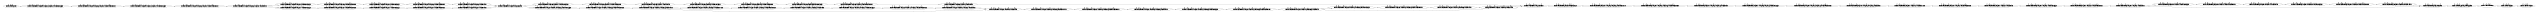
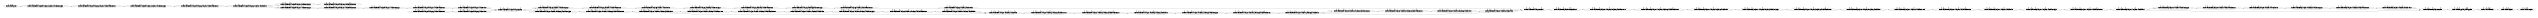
  digraph {
    rankdir=LR
    "root_a_2/tail_a/input_0"
    "root_a_0/backbone_a_4/body_c_9/body_c_18/body_b_27/block_e/conv3x3_0"
    "root_a_0/backbone_a_4/body_c_9/body_c_18/body_b_27/block_e/batch_norm_0"
    "root_a_0/backbone_a_4/body_c_9/body_c_18/body_b_27/block_e/conv3x3_1"
    "root_a_0/backbone_a_4/body_c_9/body_c_18/body_b_27/block_e/batch_norm_1"
    "root_a_0/backbone_a_4/body_c_9/body_c_18/body_b_27/block_e/relu_0"
    "root_a_0/backbone_a_4/body_c_9/body_c_16/block_e/conv3x3_0"
    "root_a_0/backbone_a_4/body_c_9/body_c_17/block_e/conv3x3_0"
    "root_a_0/backbone_a_4/body_c_9/body_c_16/block_e/batch_norm_0"
    "root_a_0/backbone_a_4/body_c_9/body_c_17/block_e/batch_norm_0"
-   "root_a_0/backbone_a_4/body_c_9/body_c_16/block_e/conv3x3_1"
    "root_a_0/backbone_a_4/body_c_9/body_c_16/block_e/batch_norm_1"
    "root_a_0/backbone_a_4/body_c_9/body_c_16/block_e/relu_0"
    "root_a_0/backbone_a_4/body_c_9/body_c/concat_0"
    "root_a_0/backbone_a_4/body_c_8/block_a_14/block_b/conv3x3_0"
    "root_a_0/backbone_a_4/body_c_7/block_a_12/block_c_23/block_b/conv3x3_0"
    "root_a_0/backbone_a_4/body_c_9/body_c_17/block_e/conv3x3_1"
    "root_a_0/backbone_a_4/body_c_9/body_c_17/block_e/batch_norm_1"
    "root_a_0/backbone_a_4/body_c_9/body_c_17/block_e/relu_0"
    "root_a_0/backbone_a_4/body_c_8/block_a_14/block_b/batch_norm_0"
    "root_a_0/backbone_a_4/body_c_7/block_a_12/block_c_23/block_b/batch_norm_0"
    n22 [label="root_a_0/backbone_a_4/body_c_5/block_a_14/block_b/relu_0"]
    "root_a_0/backbone_a_4/body_c_8/block_a_15/block_e/conv3x3_0"
    "root_a_0/backbone_a_4/body_c_8/block_a_15/block_e/batch_norm_0"
    n25 [label="root_a_0/backbone_a_4/body_c_8/block_a_35/block_e/conv3x3_1"]
    "root_a_0/backbone_a_4/body_c_8/block_a_15/block_e/batch_norm_1"
    "root_a_0/backbone_a_4/body_c_8/block_a_15/block_e/relu_0"
    "root_a_0/backbone_a_4/body_c/concat_0"
    "root_a_0/backbone_a_3/blocksr_a/maxpool2x2_0"
    "root_a_0/backbone_a_4/body_c_7/block_a_12/block_c_23/block_b/relu_0"
    "root_a_0/backbone_a_4/body_c_7/block_a_12/block_c_24/block_f/conv1x1_0"
    "root_a_0/backbone_a_4/body_c_7/block_a_12/block_c/add_0"
    "root_a_0/backbone_a_4/body_c_7/block_a_12/block_c_24/block_f/batch_norm_0"
    "root_a_0/backbone_a_4/body_c_7/block_a_13/block_c_25/block_f/conv1x1_0"
    "root_a_0/backbone_a_4/body_c_7/block_a_12/block_c_24/block_f/relu_0"
    "root_a_0/backbone_a_4/body_c_7/block_a_12/block_c_24/block_f/conv3x3_0"
    "root_a_0/backbone_a_4/body_c_7/block_a_12/block_c_24/block_f/batch_norm_1"
    "root_a_0/backbone_a_4/body_c_7/block_a_12/block_c_24/block_f/relu_1"
    "root_a_0/backbone_a_4/body_c_7/block_a_13/block_c_25/block_f/batch_norm_0"
    "root_a_0/backbone_a_4/body_c_7/block_a_13/block_c_25/block_f/relu_0"
    "root_a_0/backbone_a_4/body_c_7/block_a_13/block_c_25/block_f/conv3x3_0"
    "root_a_0/backbone_a_4/body_c_7/block_a_13/block_c_25/block_f/batch_norm_1"
    "root_a_0/backbone_a_4/body_c_7/block_a_13/block_c_25/block_f/relu_1"
    "root_a_0/backbone_a_4/body_c_7/block_a_13/block_c_26/block_b/conv3x3_0"
    "root_a_0/backbone_a_4/body_c_7/block_a_13/block_c/add_0"
    "root_a_0/backbone_a_4/body_c_7/block_a_13/block_c_26/block_b/batch_norm_0"
    "root_a_0/backbone_a_4/body_c_7/block_a_13/block_c_26/block_b/relu_0"
    "root_a_0/backbone_a_5/body_e_11/body_a_22/body_b_28/block_f/conv1x1_0"
    "root_a_0/backbone_a_5/body_e_11/body_a_22/body_b_28/block_f/batch_norm_0"
    "root_a_0/backbone_a_5/body_e_11/body_a_22/body_b_28/block_f/relu_0"
    "root_a_0/backbone_a_5/body_e_11/body_a_22/body_b_28/block_f/conv3x3_0"
    "root_a_0/backbone_a_5/body_e_11/body_a_22/body_b_28/block_f/batch_norm_1"
    "root_a_0/backbone_a_5/body_e_11/body_a_22/body_b_28/block_f/relu_1"
    "root_a_0/backbone_a_5/body_e_11/body_a_21/block_f/conv1x1_0"
    "root_a_0/backbone_a_5/body_e_11/body_a_21/block_f/batch_norm_0"
    "root_a_0/backbone_a_5/body_e_11/body_a_21/block_f/relu_0"
    "root_a_0/backbone_a_5/body_e_11/body_a_21/block_f/conv3x3_0"
    "root_a_0/backbone_a_5/body_e_11/body_a_21/block_f/batch_norm_1"
    "root_a_0/backbone_a_5/body_e_11/body_a_21/block_f/relu_1"
    "root_a_0/backbone_a_5/body_e_10/block_a_19/block_b/conv3x3_0"
    "root_a_0/backbone_a_5/body_e/concat_0"
    "root_a_0/backbone_a_5/body_e_10/block_a_19/block_b/batch_norm_0"
    "root_a_1/head_a_6/pool_b/globalavgpool_0"
    "root_a_0/backbone_a_5/body_e_10/block_a_19/block_b/relu_0"
    "root_a_0/backbone_a_5/body_e_10/block_a_20/block_b/conv3x3_0"
    "root_a_0/backbone_a_5/body_e_10/block_a_20/block_b/batch_norm_0"
    "root_a_0/backbone_a_5/body_e_10/block_a_20/block_b/relu_0"
    "root_a_1/head_a/flatten_0"
    "root_a_1/head_a/logits_0"
    "root_a_1/head_a/output_0"
    "root_a_2/tail_a/input_0" -> "root_a_0/backbone_a_4/body_c_9/body_c_18/body_b_27/block_e/conv3x3_0"
    "root_a_0/backbone_a_4/body_c_9/body_c_18/body_b_27/block_e/conv3x3_0" -> "root_a_0/backbone_a_4/body_c_9/body_c_18/body_b_27/block_e/batch_norm_0"
    "root_a_0/backbone_a_4/body_c_9/body_c_18/body_b_27/block_e/batch_norm_0" -> "root_a_0/backbone_a_4/body_c_9/body_c_18/body_b_27/block_e/conv3x3_1"
    "root_a_0/backbone_a_4/body_c_9/body_c_18/body_b_27/block_e/conv3x3_1" -> "root_a_0/backbone_a_4/body_c_9/body_c_18/body_b_27/block_e/batch_norm_1"
    "root_a_0/backbone_a_4/body_c_9/body_c_18/body_b_27/block_e/batch_norm_1" -> "root_a_0/backbone_a_4/body_c_9/body_c_18/body_b_27/block_e/relu_0"
    "root_a_0/backbone_a_4/body_c_9/body_c_18/body_b_27/block_e/relu_0" -> "root_a_0/backbone_a_4/body_c_9/body_c_16/block_e/conv3x3_0"
    "root_a_0/backbone_a_4/body_c_9/body_c_18/body_b_27/block_e/relu_0" -> "root_a_0/backbone_a_4/body_c_9/body_c_17/block_e/conv3x3_0"
    "root_a_0/backbone_a_4/body_c_9/body_c_16/block_e/conv3x3_0" -> "root_a_0/backbone_a_4/body_c_9/body_c_16/block_e/batch_norm_0"
    "root_a_0/backbone_a_4/body_c_9/body_c_17/block_e/conv3x3_0" -> "root_a_0/backbone_a_4/body_c_9/body_c_17/block_e/batch_norm_0"
-   "root_a_0/backbone_a_4/body_c_9/body_c_16/block_e/batch_norm_0" -> "root_a_0/backbone_a_4/body_c_9/body_c_16/block_e/conv3x3_1"
    "root_a_0/backbone_a_4/body_c_9/body_c_17/block_e/batch_norm_0" -> "root_a_0/backbone_a_4/body_c_9/body_c_17/block_e/conv3x3_1"
-   "root_a_0/backbone_a_4/body_c_9/body_c_16/block_e/conv3x3_1" -> "root_a_0/backbone_a_4/body_c_9/body_c_16/block_e/batch_norm_1"
    "root_a_0/backbone_a_4/body_c_9/body_c_16/block_e/batch_norm_1" -> "root_a_0/backbone_a_4/body_c_9/body_c_16/block_e/relu_0"
    "root_a_0/backbone_a_4/body_c_9/body_c_16/block_e/relu_0" -> "root_a_0/backbone_a_4/body_c_9/body_c/concat_0"
    "root_a_0/backbone_a_4/body_c_9/body_c/concat_0" -> "root_a_0/backbone_a_4/body_c_8/block_a_14/block_b/conv3x3_0"
    "root_a_0/backbone_a_4/body_c_9/body_c/concat_0" -> "root_a_0/backbone_a_4/body_c_7/block_a_12/block_c_23/block_b/conv3x3_0"
    "root_a_0/backbone_a_4/body_c_8/block_a_14/block_b/conv3x3_0" -> "root_a_0/backbone_a_4/body_c_8/block_a_14/block_b/batch_norm_0"
    "root_a_0/backbone_a_4/body_c_7/block_a_12/block_c_23/block_b/conv3x3_0" -> "root_a_0/backbone_a_4/body_c_7/block_a_12/block_c_23/block_b/batch_norm_0"
    "root_a_0/backbone_a_4/body_c_9/body_c_17/block_e/conv3x3_1" -> "root_a_0/backbone_a_4/body_c_9/body_c_17/block_e/batch_norm_1"
    "root_a_0/backbone_a_4/body_c_9/body_c_17/block_e/batch_norm_1" -> "root_a_0/backbone_a_4/body_c_9/body_c_17/block_e/relu_0"
    "root_a_0/backbone_a_4/body_c_9/body_c_17/block_e/relu_0" -> "root_a_0/backbone_a_4/body_c_9/body_c/concat_0"
    "root_a_0/backbone_a_4/body_c_8/block_a_14/block_b/batch_norm_0" -> n22
    "root_a_0/backbone_a_4/body_c_7/block_a_12/block_c_23/block_b/batch_norm_0" -> "root_a_0/backbone_a_4/body_c_7/block_a_12/block_c_23/block_b/relu_0"
    n22 -> "root_a_0/backbone_a_4/body_c_8/block_a_15/block_e/conv3x3_0"
    "root_a_0/backbone_a_4/body_c_8/block_a_15/block_e/conv3x3_0" -> "root_a_0/backbone_a_4/body_c_8/block_a_15/block_e/batch_norm_0"
    "root_a_0/backbone_a_4/body_c_8/block_a_15/block_e/batch_norm_0" -> n25
    n25 -> "root_a_0/backbone_a_4/body_c_8/block_a_15/block_e/batch_norm_1"
    "root_a_0/backbone_a_4/body_c_8/block_a_15/block_e/batch_norm_1" -> "root_a_0/backbone_a_4/body_c_8/block_a_15/block_e/relu_0"
    "root_a_0/backbone_a_4/body_c_8/block_a_15/block_e/relu_0" -> "root_a_0/backbone_a_4/body_c/concat_0"
    "root_a_0/backbone_a_4/body_c/concat_0" -> "root_a_0/backbone_a_3/blocksr_a/maxpool2x2_0"
    "root_a_0/backbone_a_3/blocksr_a/maxpool2x2_0" -> "root_a_0/backbone_a_5/body_e_11/body_a_22/body_b_28/block_f/conv1x1_0"
    "root_a_0/backbone_a_4/body_c_7/block_a_12/block_c_23/block_b/relu_0" -> "root_a_0/backbone_a_4/body_c_7/block_a_12/block_c_24/block_f/conv1x1_0"
    "root_a_0/backbone_a_4/body_c_7/block_a_12/block_c_23/block_b/relu_0" -> "root_a_0/backbone_a_4/body_c_7/block_a_12/block_c/add_0"
    "root_a_0/backbone_a_4/body_c_7/block_a_12/block_c_24/block_f/conv1x1_0" -> "root_a_0/backbone_a_4/body_c_7/block_a_12/block_c_24/block_f/batch_norm_0"
    "root_a_0/backbone_a_4/body_c_7/block_a_12/block_c/add_0" -> "root_a_0/backbone_a_4/body_c_7/block_a_13/block_c_25/block_f/conv1x1_0"
    "root_a_0/backbone_a_4/body_c_7/block_a_12/block_c_24/block_f/batch_norm_0" -> "root_a_0/backbone_a_4/body_c_7/block_a_12/block_c_24/block_f/relu_0"
    "root_a_0/backbone_a_4/body_c_7/block_a_13/block_c_25/block_f/conv1x1_0" -> "root_a_0/backbone_a_4/body_c_7/block_a_13/block_c_25/block_f/batch_norm_0"
    "root_a_0/backbone_a_4/body_c_7/block_a_12/block_c_24/block_f/relu_0" -> "root_a_0/backbone_a_4/body_c_7/block_a_12/block_c_24/block_f/conv3x3_0"
    "root_a_0/backbone_a_4/body_c_7/block_a_12/block_c_24/block_f/conv3x3_0" -> "root_a_0/backbone_a_4/body_c_7/block_a_12/block_c_24/block_f/batch_norm_1"
    "root_a_0/backbone_a_4/body_c_7/block_a_12/block_c_24/block_f/batch_norm_1" -> "root_a_0/backbone_a_4/body_c_7/block_a_12/block_c_24/block_f/relu_1"
    "root_a_0/backbone_a_4/body_c_7/block_a_12/block_c_24/block_f/relu_1" -> "root_a_0/backbone_a_4/body_c_7/block_a_12/block_c/add_0"
    "root_a_0/backbone_a_4/body_c_7/block_a_13/block_c_25/block_f/batch_norm_0" -> "root_a_0/backbone_a_4/body_c_7/block_a_13/block_c_25/block_f/relu_0"
    "root_a_0/backbone_a_4/body_c_7/block_a_13/block_c_25/block_f/relu_0" -> "root_a_0/backbone_a_4/body_c_7/block_a_13/block_c_25/block_f/conv3x3_0"
    "root_a_0/backbone_a_4/body_c_7/block_a_13/block_c_25/block_f/conv3x3_0" -> "root_a_0/backbone_a_4/body_c_7/block_a_13/block_c_25/block_f/batch_norm_1"
    "root_a_0/backbone_a_4/body_c_7/block_a_13/block_c_25/block_f/batch_norm_1" -> "root_a_0/backbone_a_4/body_c_7/block_a_13/block_c_25/block_f/relu_1"
    "root_a_0/backbone_a_4/body_c_7/block_a_13/block_c_25/block_f/relu_1" -> "root_a_0/backbone_a_4/body_c_7/block_a_13/block_c_26/block_b/conv3x3_0"
    "root_a_0/backbone_a_4/body_c_7/block_a_13/block_c_25/block_f/relu_1" -> "root_a_0/backbone_a_4/body_c_7/block_a_13/block_c/add_0"
    "root_a_0/backbone_a_4/body_c_7/block_a_13/block_c_26/block_b/conv3x3_0" -> "root_a_0/backbone_a_4/body_c_7/block_a_13/block_c_26/block_b/batch_norm_0"
    "root_a_0/backbone_a_4/body_c_7/block_a_13/block_c/add_0" -> "root_a_0/backbone_a_4/body_c/concat_0"
    "root_a_0/backbone_a_4/body_c_7/block_a_13/block_c_26/block_b/batch_norm_0" -> "root_a_0/backbone_a_4/body_c_7/block_a_13/block_c_26/block_b/relu_0"
    "root_a_0/backbone_a_4/body_c_7/block_a_13/block_c_26/block_b/relu_0" -> "root_a_0/backbone_a_4/body_c_7/block_a_13/block_c/add_0"
    "root_a_0/backbone_a_5/body_e_11/body_a_22/body_b_28/block_f/conv1x1_0" -> "root_a_0/backbone_a_5/body_e_11/body_a_22/body_b_28/block_f/batch_norm_0"
    "root_a_0/backbone_a_5/body_e_11/body_a_22/body_b_28/block_f/batch_norm_0" -> "root_a_0/backbone_a_5/body_e_11/body_a_22/body_b_28/block_f/relu_0"
    "root_a_0/backbone_a_5/body_e_11/body_a_22/body_b_28/block_f/relu_0" -> "root_a_0/backbone_a_5/body_e_11/body_a_22/body_b_28/block_f/conv3x3_0"
    "root_a_0/backbone_a_5/body_e_11/body_a_22/body_b_28/block_f/conv3x3_0" -> "root_a_0/backbone_a_5/body_e_11/body_a_22/body_b_28/block_f/batch_norm_1"
    "root_a_0/backbone_a_5/body_e_11/body_a_22/body_b_28/block_f/batch_norm_1" -> "root_a_0/backbone_a_5/body_e_11/body_a_22/body_b_28/block_f/relu_1"
    "root_a_0/backbone_a_5/body_e_11/body_a_22/body_b_28/block_f/relu_1" -> "root_a_0/backbone_a_5/body_e_11/body_a_21/block_f/conv1x1_0"
    "root_a_0/backbone_a_5/body_e_11/body_a_21/block_f/conv1x1_0" -> "root_a_0/backbone_a_5/body_e_11/body_a_21/block_f/batch_norm_0"
    "root_a_0/backbone_a_5/body_e_11/body_a_21/block_f/batch_norm_0" -> "root_a_0/backbone_a_5/body_e_11/body_a_21/block_f/relu_0"
    "root_a_0/backbone_a_5/body_e_11/body_a_21/block_f/relu_0" -> "root_a_0/backbone_a_5/body_e_11/body_a_21/block_f/conv3x3_0"
    "root_a_0/backbone_a_5/body_e_11/body_a_21/block_f/conv3x3_0" -> "root_a_0/backbone_a_5/body_e_11/body_a_21/block_f/batch_norm_1"
    "root_a_0/backbone_a_5/body_e_11/body_a_21/block_f/batch_norm_1" -> "root_a_0/backbone_a_5/body_e_11/body_a_21/block_f/relu_1"
    "root_a_0/backbone_a_5/body_e_11/body_a_21/block_f/relu_1" -> "root_a_0/backbone_a_5/body_e_10/block_a_19/block_b/conv3x3_0"
    "root_a_0/backbone_a_5/body_e_11/body_a_21/block_f/relu_1" -> "root_a_0/backbone_a_5/body_e/concat_0"
    "root_a_0/backbone_a_5/body_e_10/block_a_19/block_b/conv3x3_0" -> "root_a_0/backbone_a_5/body_e_10/block_a_19/block_b/batch_norm_0"
    "root_a_0/backbone_a_5/body_e/concat_0" -> "root_a_1/head_a_6/pool_b/globalavgpool_0"
    "root_a_0/backbone_a_5/body_e_10/block_a_19/block_b/batch_norm_0" -> "root_a_0/backbone_a_5/body_e_10/block_a_19/block_b/relu_0"
    "root_a_1/head_a_6/pool_b/globalavgpool_0" -> "root_a_1/head_a/flatten_0"
    "root_a_0/backbone_a_5/body_e_10/block_a_19/block_b/relu_0" -> "root_a_0/backbone_a_5/body_e_10/block_a_20/block_b/conv3x3_0"
    "root_a_0/backbone_a_5/body_e_10/block_a_20/block_b/conv3x3_0" -> "root_a_0/backbone_a_5/body_e_10/block_a_20/block_b/batch_norm_0"
    "root_a_0/backbone_a_5/body_e_10/block_a_20/block_b/batch_norm_0" -> "root_a_0/backbone_a_5/body_e_10/block_a_20/block_b/relu_0"
    "root_a_0/backbone_a_5/body_e_10/block_a_20/block_b/relu_0" -> "root_a_0/backbone_a_5/body_e/concat_0"
    "root_a_1/head_a/flatten_0" -> "root_a_1/head_a/logits_0"
    "root_a_1/head_a/logits_0" -> "root_a_1/head_a/output_0"
  }
